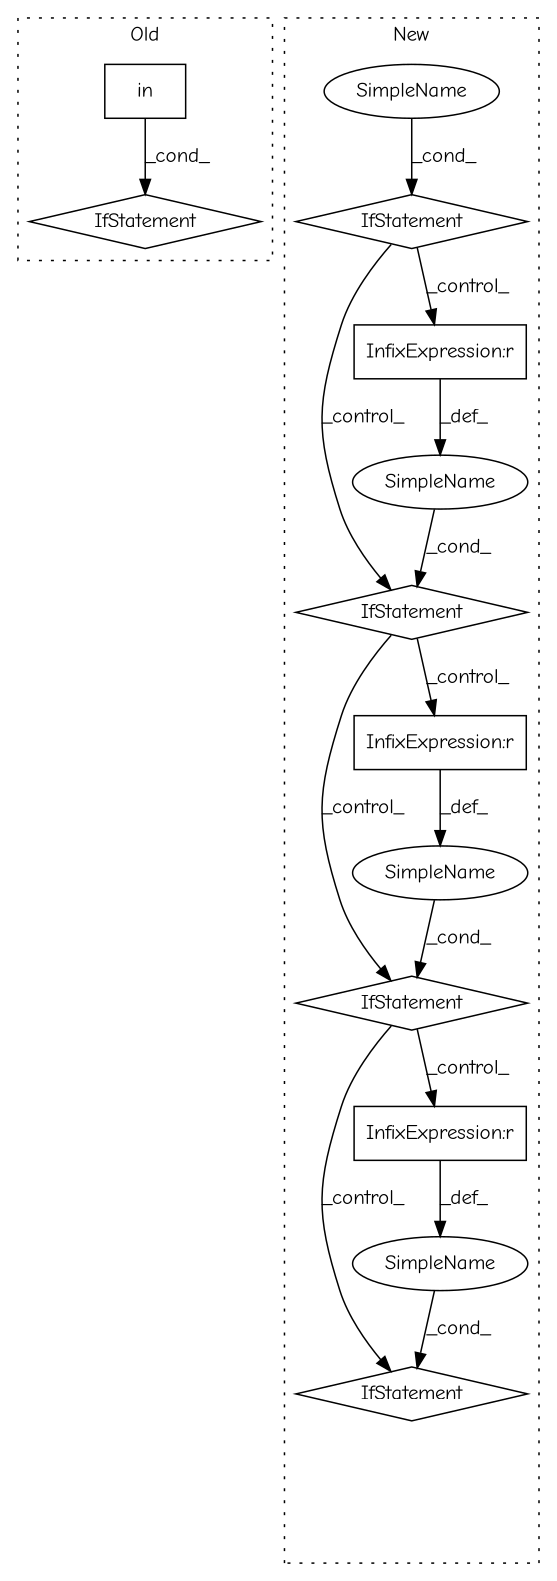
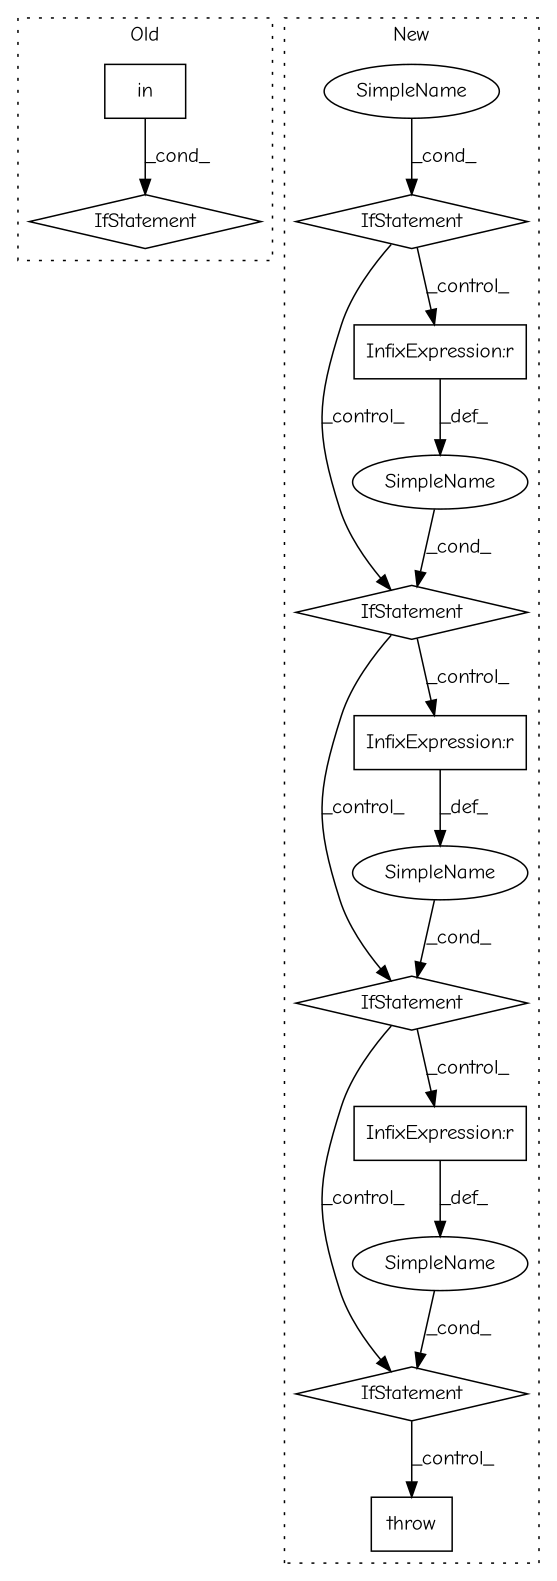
  digraph {
    fontname="Comic Neue"
    node [a=25 shape=box fontname="Comic Neue"]
    edge [fontname="Comic Neue"]
    n1 [a=105 l=61 label=in s=8115]
    n2 [l="8,2" label=IfStatement s="8107,8176" shape=diamond]
+   n3 [a=53 l=6 label=throw s=7316]
    n4 [l="4,2" label=IfStatement s="7103,7134" shape=diamond]
    n5 [a=42 label=SimpleName shape=ellipse]
    n6 [a=42 label=SimpleName shape=ellipse]
    n7 [l="4,2" label=IfStatement s="6998,7028" shape=diamond]
    n8 [a=42 label=SimpleName shape=ellipse]
    n9 [l="4,2" label=IfStatement s="6627,6660" shape=diamond]
    n10 [a=42 label=SimpleName shape=ellipse]
    n11 [l="4,2" label=IfStatement s="6887,6915" shape=diamond]
    n12 [a=27 l=4 label="InfixExpression:r" s=7118]
    n13 [a=27 l=4 label="InfixExpression:r" s=6902]
    n14 [a=27 l=4 label="InfixExpression:r" s=7013]
    subgraph cluster_1 {
      label=Old
      style=dotted
      n1
      n2
    }
    subgraph cluster_2 {
      label=New
      style=dotted
+     n3
      n4
      n5
      n6
      n7
      n8
      n9
      n10
      n11
      n12
      n13
      n14
    }
    n1 -> n2 [label=_cond_]
+   n4 -> n3 [label=_control_]
    n5 -> n4 [label=_cond_]
    n6 -> n7 [label=_cond_]
    n7 -> n4 [label=_control_]
    n7 -> n12 [label=_control_]
    n8 -> n9 [label=_cond_]
    n9 -> n11 [label=_control_]
    n9 -> n13 [label=_control_]
    n10 -> n11 [label=_cond_]
    n11 -> n7 [label=_control_]
    n11 -> n14 [label=_control_]
    n12 -> n5 [label=_def_]
    n13 -> n10 [label=_def_]
    n14 -> n6 [label=_def_]
  }
